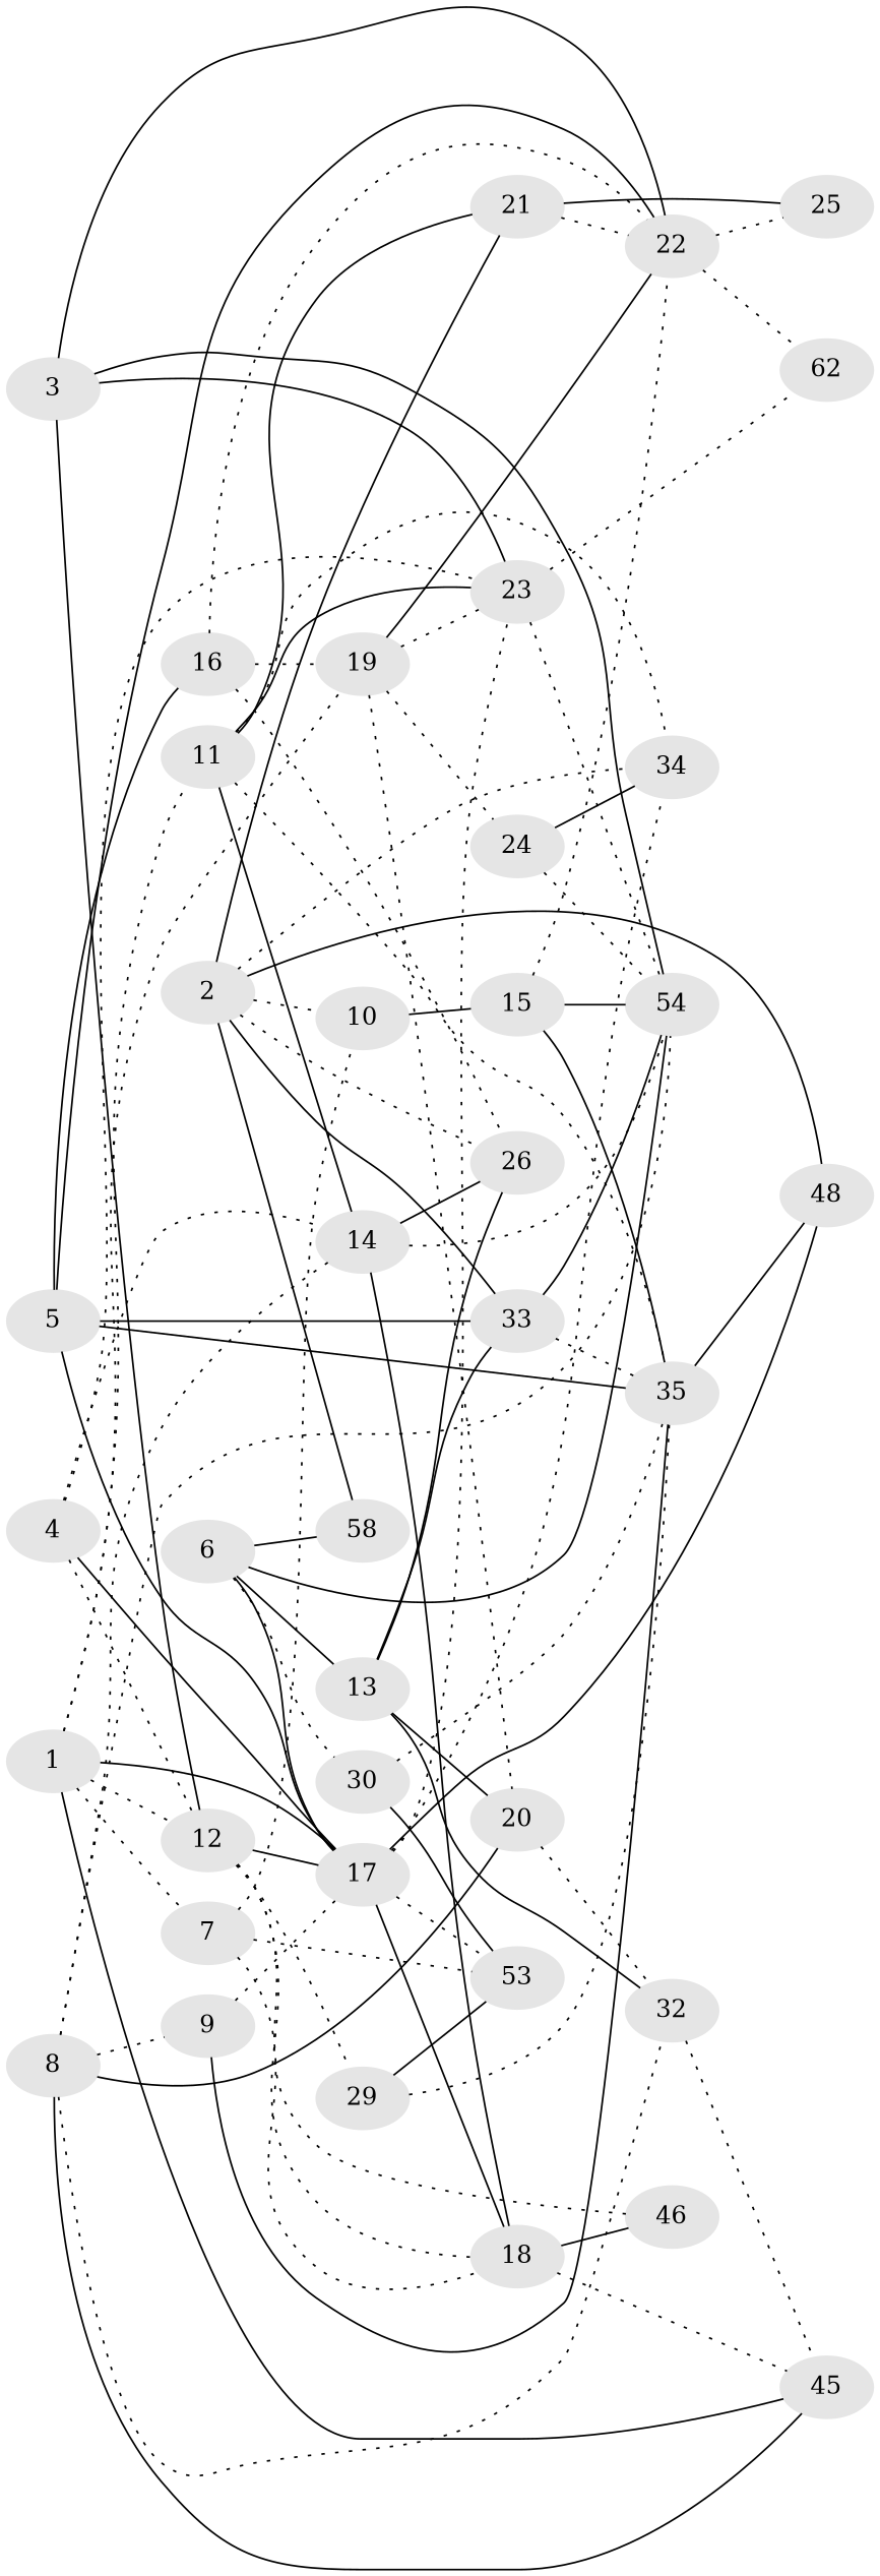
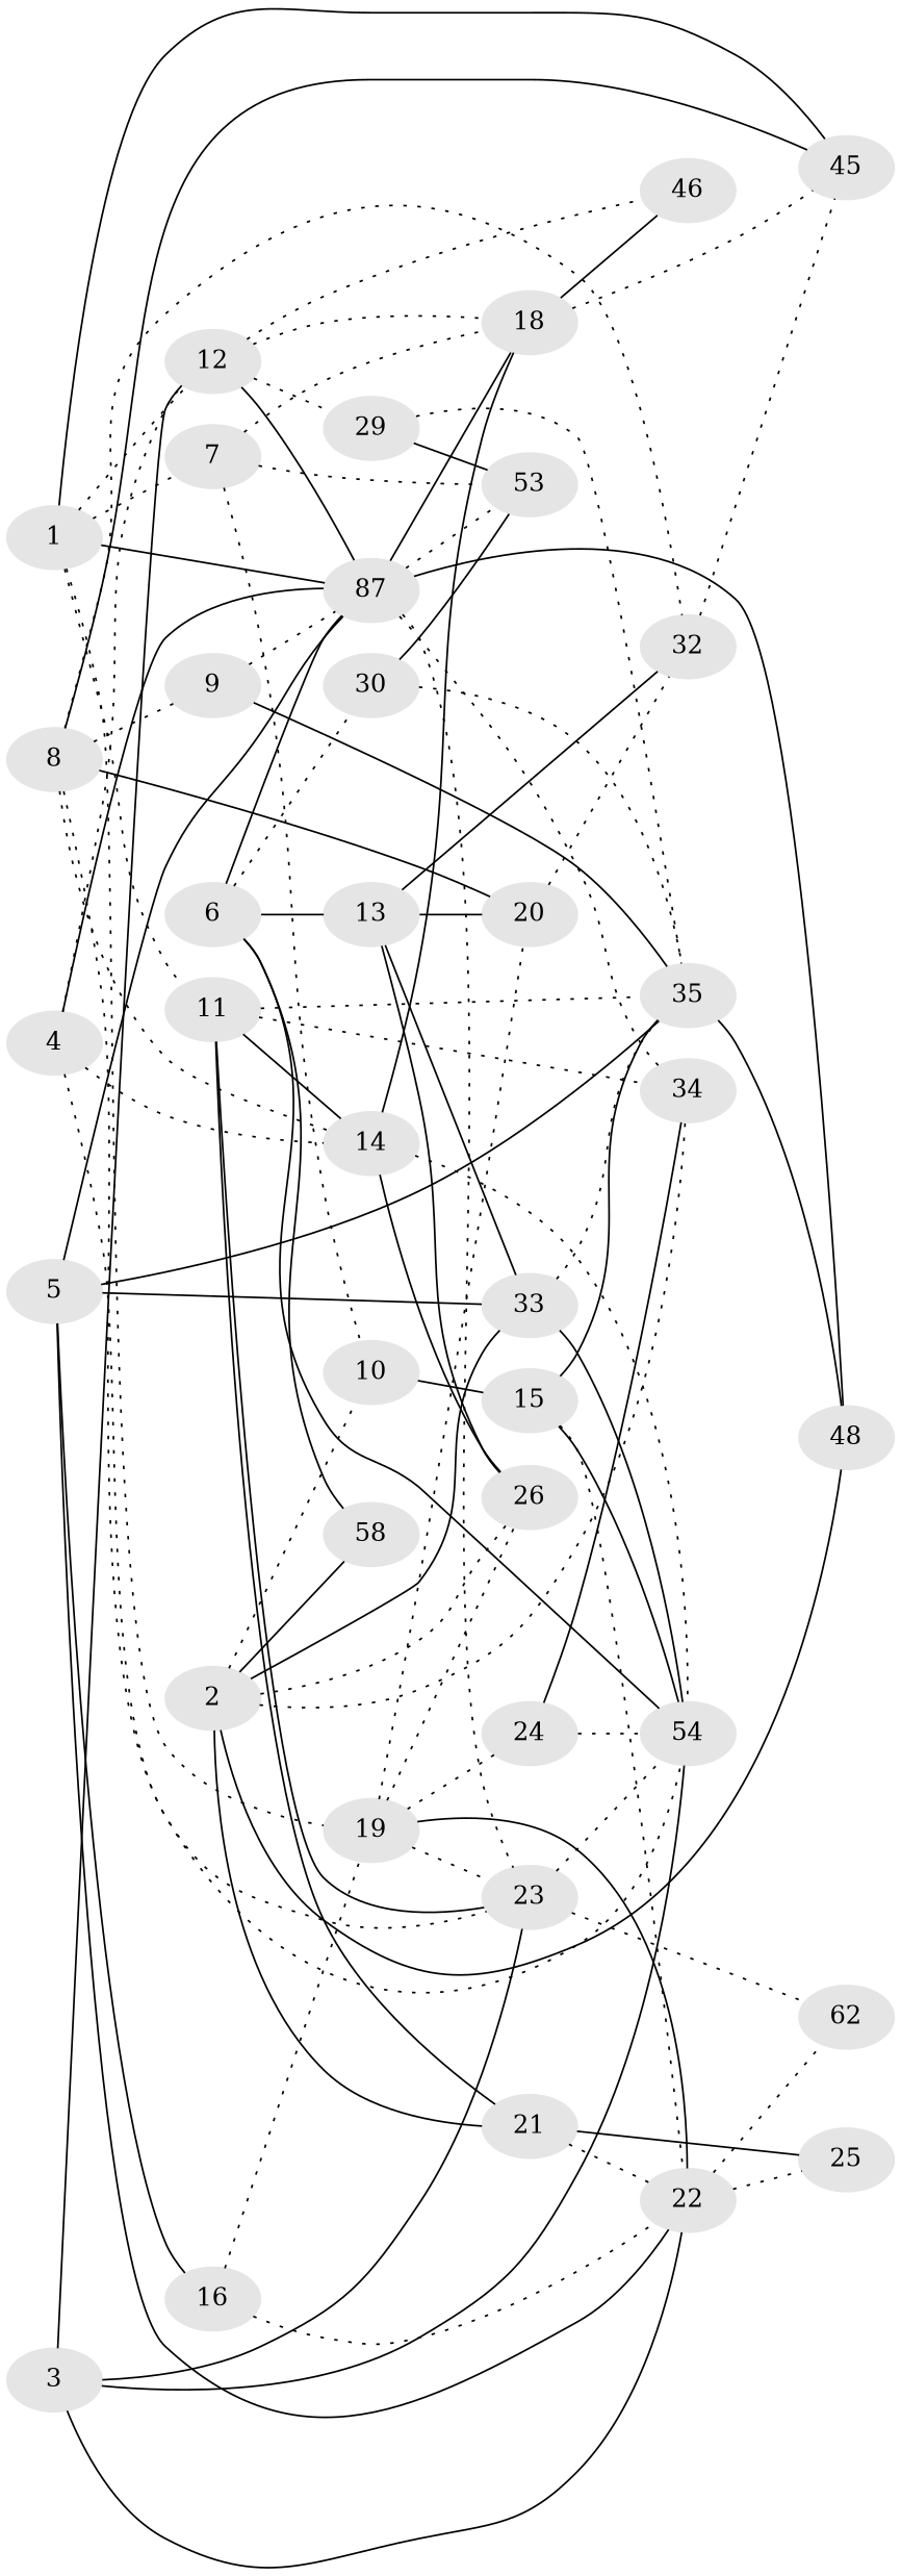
  graph {
    rankdir=LR
    node [color=gray90 style=filled]
    edge [style=dotted]
    1 [super="+49"]
    7 [super="+27"]
    11 [super="+56"]
    12 [super="+44"]
-   17 [super="+40"]
+   17 [super="+40" label=87]
    19 [super="+60"]
    45
    10
    18 [super="+31"]
    53 [super="+61"]
    21
    34 [super="+50"]
    23 [super="+36"]
    14 [super="+59"]
    35 [super="+47"]
    29
    46
    48
    22 [super="+38"]
    20
    24
    2 [super="+42"]
    26
    33 [super="+41"]
    58
    15 [super="+51"]
    25
    54 [super="+55"]
    3 [super="+28"]
    62
    4 [super="+39"]
    5
    16
    6 [super="+57"]
    13 [super="+43"]
    30
    32 [super="+52"]
    8 [super="+37"]
    9
    1 -- 7
    1 -- 11
    1 -- 12
    1 -- 17 [style=solid]
    1 -- 19 [weight=2]
    1 -- 45 [style=solid]
    7 -- 10
    7 -- 18
    7 -- 53
    11 -- 21 [style=solid]
    11 -- 34 [weight=2]
    11 -- 23 [style=solid]
    11 -- 14 [style=solid]
    11 -- 35
    12 -- 17 [style=solid]
    12 -- 18
    12 -- 29
    12 -- 46
    17 -- 18 [style=solid]
    17 -- 53
    17 -- 34
    17 -- 23
    17 -- 48 [style=solid]
    19 -- 23
    19 -- 22 [style=solid]
    19 -- 20
    19 -- 24
    10 -- 15 [style=solid]
    18 -- 45
    18 -- 46 [style=solid]
    21 -- 22
    21 -- 25 [style=solid]
    23 -- 54 [weight=2]
    23 -- 62
    14 -- 18 [style=solid]
    14 -- 26 [style=solid]
    14 -- 54
    35 -- 48 [style=solid]
    29 -- 53 [style=solid]
    29 -- 35
    22 -- 25
    22 -- 62
    20 -- 32
    24 -- 34 [style=solid]
    24 -- 54
    2 -- 10
    2 -- 21 [style=solid]
    2 -- 34
    2 -- 48 [style=solid weight=2]
    2 -- 26
    2 -- 33 [style=solid]
    2 -- 58 [style=solid]
    33 -- 35
    33 -- 54 [style=solid]
    15 -- 35 [style=solid]
    15 -- 22
    15 -- 54 [style=solid]
    3 -- 12 [style=solid weight=2]
    3 -- 23 [style=solid]
    3 -- 22 [style=solid]
    3 -- 54 [style=solid]
    4 -- 12
    4 -- 17 [style=solid]
    4 -- 23
    4 -- 14
    5 -- 17 [style=solid]
    5 -- 35 [style=solid]
    5 -- 22 [style=solid]
    5 -- 33 [style=solid]
    5 -- 16 [style=solid]
    16 -- 19
    16 -- 22
-   16 -- 26
+   19 -- 26
    6 -- 17 [style=solid]
    6 -- 58 [style=solid]
    6 -- 54 [style=solid]
    6 -- 13 [style=solid]
    6 -- 30
    13 -- 20 [style=solid]
    13 -- 26 [style=solid]
    13 -- 33 [style=solid]
    13 -- 32 [style=solid]
    30 -- 53 [style=solid]
    30 -- 35
    32 -- 45
    8 -- 45 [style=solid]
    8 -- 14
    8 -- 20 [style=solid]
    8 -- 54
    8 -- 32
    8 -- 9
    9 -- 17
    9 -- 35 [style=solid]
  }
